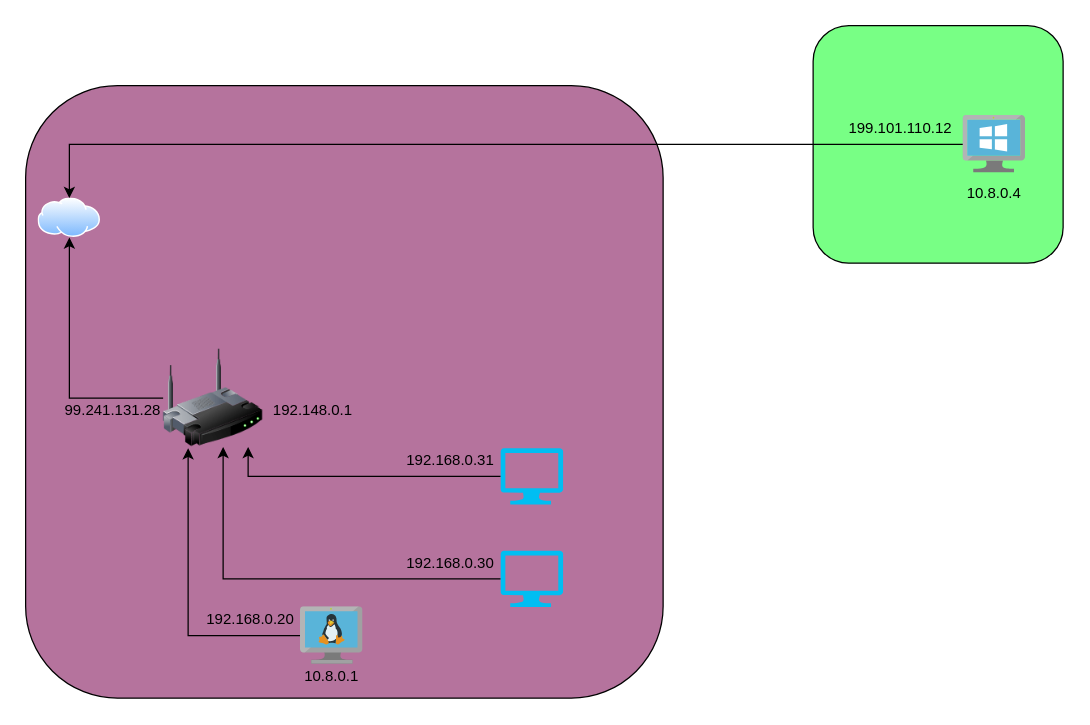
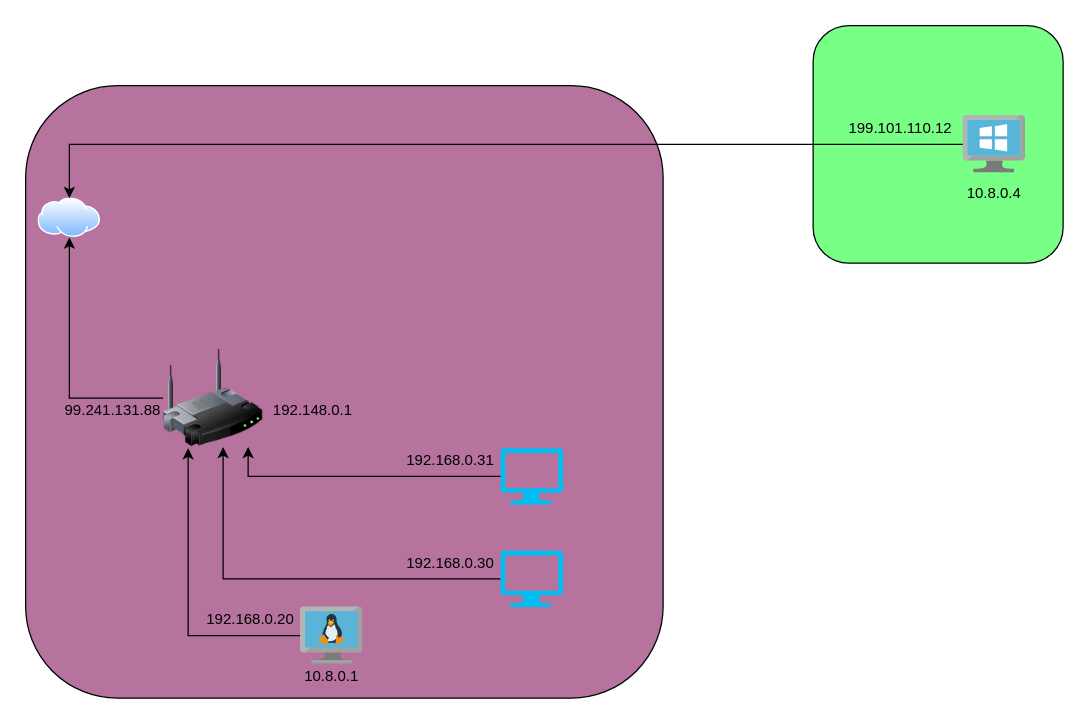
  <mxCell id="0" />
  <mxCell id="1" parent="0" />
  <mxCell id="2" value="" style="rounded=1;whiteSpace=wrap;html=1;fillColor=#78FF85;" vertex="1" parent="1"><mxGeometry x="650" y="20" width="200" height="190" as="geometry" /></mxCell>
  <mxCell id="3" value="" style="rounded=1;whiteSpace=wrap;html=1;labelBackgroundColor=#78FF85;fillColor=#B5739D;" vertex="1" parent="1"><mxGeometry x="20" y="68" width="510" height="490" as="geometry" /></mxCell>
  <mxCell id="4" style="edgeStyle=orthogonalEdgeStyle;rounded=0;orthogonalLoop=1;jettySize=auto;html=1;entryX=0.5;entryY=1;entryDx=0;entryDy=0;" parent="1" source="5" target="6" edge="1"><mxGeometry relative="1" as="geometry" /></mxCell>
  <mxCell id="5" value="" style="image;html=1;image=img/lib/clip_art/networking/Wireless_Router_128x128.png" parent="1" vertex="1"><mxGeometry x="130" y="278" width="80" height="80" as="geometry" /></mxCell>
  <mxCell id="6" value="" style="aspect=fixed;perimeter=ellipsePerimeter;html=1;align=center;shadow=0;dashed=0;spacingTop=3;image;image=img/lib/active_directory/internet_cloud.svg;" parent="1" vertex="1"><mxGeometry x="30" y="158" width="50" height="31.5" as="geometry" /></mxCell>
  <mxCell id="7" style="edgeStyle=orthogonalEdgeStyle;rounded=0;orthogonalLoop=1;jettySize=auto;html=1;entryX=0.25;entryY=1;entryDx=0;entryDy=0;" parent="1" source="8" target="5" edge="1"><mxGeometry relative="1" as="geometry" /></mxCell>
  <mxCell id="8" value="" style="aspect=fixed;html=1;points=[];align=center;image;fontSize=12;image=img/lib/mscae/VM_Linux.svg;" parent="1" vertex="1"><mxGeometry x="240" y="485" width="50" height="46" as="geometry" /></mxCell>
  <mxCell id="9" style="edgeStyle=orthogonalEdgeStyle;rounded=0;orthogonalLoop=1;jettySize=auto;html=1;entryX=0.5;entryY=0;entryDx=0;entryDy=0;" parent="1" source="10" target="6" edge="1"><mxGeometry relative="1" as="geometry" /></mxCell>
  <mxCell id="10" value="" style="aspect=fixed;html=1;points=[];align=center;image;fontSize=12;image=img/lib/mscae/VirtualMachineWindows.svg;" parent="1" vertex="1"><mxGeometry x="770" y="92" width="50" height="46" as="geometry" /></mxCell>
- <mxCell id="11" value="99.241.131.28" style="text;html=1;strokeColor=none;fillColor=none;align=center;verticalAlign=middle;whiteSpace=wrap;rounded=0;" parent="1" vertex="1"><mxGeometry x="70" y="318" width="40" height="20" as="geometry" /></mxCell>
+ <mxCell id="11" value="99.241.131.88" style="text;html=1;strokeColor=none;fillColor=none;align=center;verticalAlign=middle;whiteSpace=wrap;rounded=0;" parent="1" vertex="1"><mxGeometry x="70" y="318" width="40" height="20" as="geometry" /></mxCell>
  <mxCell id="12" value="192.148.0.1" style="text;html=1;strokeColor=none;fillColor=none;align=center;verticalAlign=middle;whiteSpace=wrap;rounded=0;" parent="1" vertex="1"><mxGeometry x="230" y="318" width="40" height="20" as="geometry" /></mxCell>
  <mxCell id="13" value="192.168.0.20" style="text;html=1;strokeColor=none;fillColor=none;align=center;verticalAlign=middle;whiteSpace=wrap;rounded=0;" parent="1" vertex="1"><mxGeometry x="180" y="485" width="40" height="20" as="geometry" /></mxCell>
  <mxCell id="14" value="10.8.0.4" style="text;html=1;strokeColor=none;fillColor=none;align=center;verticalAlign=middle;whiteSpace=wrap;rounded=0;" parent="1" vertex="1"><mxGeometry x="775" y="143.75" width="40" height="20" as="geometry" /></mxCell>
  <mxCell id="15" value="10.8.0.1" style="text;html=1;strokeColor=none;fillColor=none;align=center;verticalAlign=middle;whiteSpace=wrap;rounded=0;" parent="1" vertex="1"><mxGeometry x="245" y="531" width="40" height="20" as="geometry" /></mxCell>
  <mxCell id="16" value="199.101.110.12" style="text;html=1;strokeColor=none;fillColor=none;align=center;verticalAlign=middle;whiteSpace=wrap;rounded=0;" parent="1" vertex="1"><mxGeometry x="700" y="92" width="40" height="20" as="geometry" /></mxCell>
  <mxCell id="17" style="edgeStyle=orthogonalEdgeStyle;rounded=0;orthogonalLoop=1;jettySize=auto;html=1;entryX=0.6;entryY=0.988;entryDx=0;entryDy=0;entryPerimeter=0;" edge="1" parent="1" source="18" target="5"><mxGeometry relative="1" as="geometry"><mxPoint x="240" y="408" as="targetPoint" /></mxGeometry></mxCell>
  <mxCell id="18" value="" style="verticalLabelPosition=bottom;html=1;verticalAlign=top;align=center;strokeColor=none;fillColor=#00BEF2;shape=mxgraph.azure.computer;pointerEvents=1;" vertex="1" parent="1"><mxGeometry x="400" y="440" width="50" height="45" as="geometry" /></mxCell>
  <mxCell id="19" value="192.168.0.30" style="text;html=1;strokeColor=none;fillColor=none;align=center;verticalAlign=middle;whiteSpace=wrap;rounded=0;" vertex="1" parent="1"><mxGeometry x="340" y="440" width="40" height="20" as="geometry" /></mxCell>
  <mxCell id="20" style="edgeStyle=orthogonalEdgeStyle;rounded=0;orthogonalLoop=1;jettySize=auto;html=1;entryX=0.85;entryY=0.988;entryDx=0;entryDy=0;entryPerimeter=0;" edge="1" parent="1" source="21" target="5"><mxGeometry relative="1" as="geometry" /></mxCell>
  <mxCell id="21" value="" style="verticalLabelPosition=bottom;html=1;verticalAlign=top;align=center;strokeColor=none;fillColor=#00BEF2;shape=mxgraph.azure.computer;pointerEvents=1;" vertex="1" parent="1"><mxGeometry x="400" y="358" width="50" height="45" as="geometry" /></mxCell>
  <mxCell id="22" value="192.168.0.31" style="text;html=1;strokeColor=none;fillColor=none;align=center;verticalAlign=middle;whiteSpace=wrap;rounded=0;" vertex="1" parent="1"><mxGeometry x="340" y="358" width="40" height="20" as="geometry" /></mxCell>
